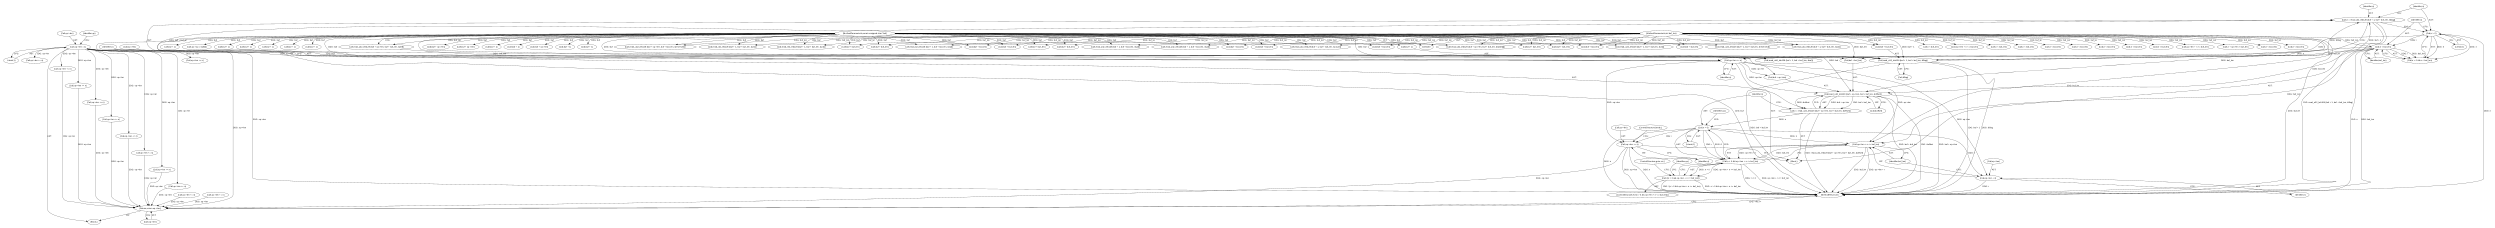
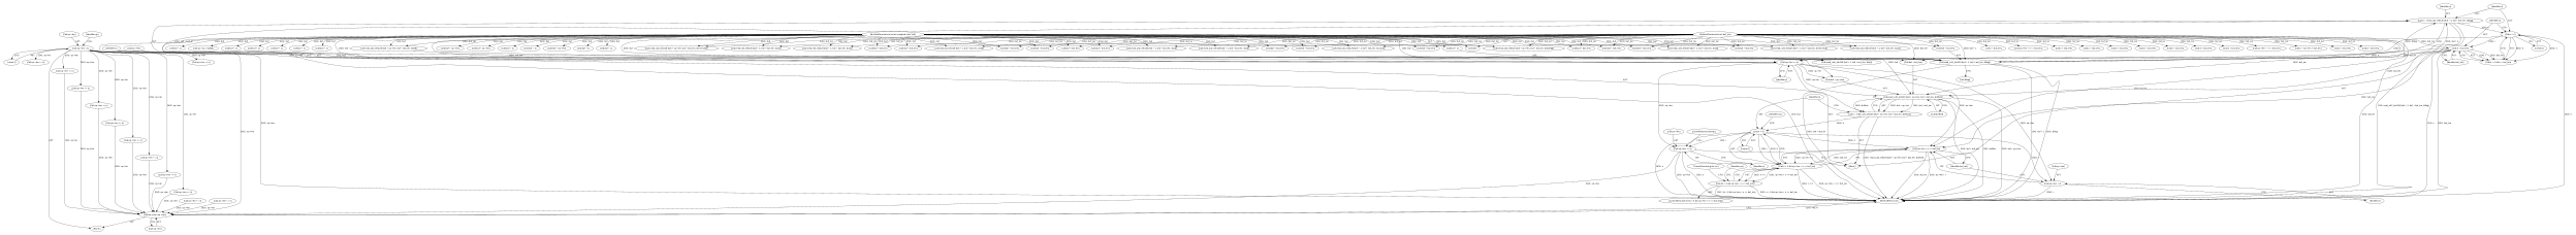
  digraph {
    fontname="Liberation Sans"
    node [fontname="Liberation Sans"]
    edge [fontname="Liberation Sans"]
    n1 [label="(Call,read_u32_leb128 (buf + op->len, buf + buf_len, &offset))"]
    n2 [label="(Call,n = read_u32_leb128 (buf + op->len, buf + buf_len, &offset))"]
    n3 [label="(Call,&offset)"]
    n4 [label="(MethodReturn,int)"]
    n5 [label="(Block,)"]
    n6 [label="(Call,n > 0)"]
    n7 [label="(Return,return op->len;)"]
    n8 [label="(MethodParameterIn,const unsigned char *buf)"]
    n9 [label="(Call,read_u32_leb128 (buf + 1, buf + buf_len, &flag))"]
    n10 [label="(Call,buf + op->len)"]
    n11 [label="(Call,buf + op->len)"]
    n12 [label="(Call,buf + 1)"]
    n13 [label="(Call,buf + 1)"]
    n14 [label="(Call,buf + buf_len)"]
    n15 [label="(Call,buf + buf_len)"]
    n16 [label="(Call,buf + buf_len)"]
    n17 [label="(Call,buf + op->len)"]
    n18 [label="(Call,buf + buf_len)"]
    n19 [label="(Call,read_u32_leb128 (buf + op->len, buf + buf_len, &reserved))"]
    n20 [label="(Call,buf + buf_len)"]
    n21 [label="(Call,read_i32_leb128 (buf + 1, buf + buf_len, &val))"]
    n22 [label="(Call,buf + 1)"]
    n23 [label="(Call,read_u32_leb128 (buf + 1, buf + buf_len, &val))"]
    n24 [label="(Call,read_u32_leb128 (buf + op->len, buf + buf_len, &def))"]
    n25 [label="(Call,buf + op->len)"]
    n26 [label="(Call,read_i32_leb128 (buf + 1, buf + buf_len, &val))"]
    n27 [label="(Call,buf + buf_len)"]
    n28 [label="(Call,buf + 1)"]
    n29 [label="(Call,buf + 1)"]
    n30 [label="(Call,read_u32_leb128 (buf + 1, buf + buf_len, &val))"]
    n31 [label="(Call,buf + buf_len)"]
    n32 [label="(Call,buf + 1)"]
    n33 [label="(Call,read_u32_leb128 (buf + 1, buf + buf_len, &count))"]
    n34 [label="(Call,op->op = buf[0])"]
    n35 [label="(Call,read_u32_leb128 (buf + op->len, buf + buf_len, &table[i]))"]
    n36 [label="(Call,buf + buf_len)"]
    n37 [label="(Call,read_u32_leb128 (buf + 1, buf + buf_len, &val))"]
    n38 [label="(Call,buf + buf_len)"]
    n39 [label="(Call,read_u32_leb128 (buf + 1, buf + buf_len, &reserved))"]
    n40 [label="(Call,read_i64_leb128 (buf + 1, buf + buf_len, &val))"]
    n41 [label="(Call,buf + buf_len)"]
    n42 [label="(Call,buf + 1)"]
    n43 [label="(Call,read_u64_leb128 (buf + 1, buf + buf_len, &val))"]
    n44 [label="(Call,buf + buf_len)"]
    n45 [label="(Call,buf + buf_len)"]
    n46 [label="(Call,buf + 1)"]
    n47 [label="(Call,buf + buf_len)"]
    n48 [label="(Call,buf + 1)"]
    n49 [label="(Call,buf + 1)"]
    n50 [label="(Call,read_u32_leb128 (buf + 1, buf + buf_len, &val))"]
    n51 [label="(Call,buf + 1)"]
    n52 [label="(Call,buf + buf_len)"]
    n53 [label="(Call,buf + buf_len)"]
    n54 [label=1400100]
    n55 [label="(Call,n = read_u32_leb128 (buf + 1, buf + buf_len, &flag))"]
    n56 [label="(Call,&flag)"]
    n57 [label="(Call,op->len += n)"]
    n58 [label="(Call,op->len + n <= buf_len)"]
    n59 [label="(Call,op->len + n)"]
    n60 [label="(Call,op->len += n)"]
    n61 [label="(Identifier,n)"]
    n62 [label="(Call,n > 0 && op->len + n <= buf_len)"]
    n63 [label="(Identifier,buf_len)"]
    n64 [label="(Identifier,n)"]
    n65 [label="(Identifier,n)"]
    n66 [label="(Call,n < buf_len)"]
    n67 [label="(Identifier,buf_len)"]
    n68 [label="(Call,n > 0 && n < buf_len)"]
    n69 [label="(Call,n > 0)"]
    n70 [label="(Literal,0)"]
    n71 [label="(MethodParameterIn,int buf_len)"]
    n72 [label="(Call,n < buf_len)"]
    n73 [label="(Call,op->len + n <= buf_len)"]
    n74 [label="(Call,n < buf_len)"]
    n75 [label="(Call,n < buf_len)"]
    n76 [label="(Call,n < buf_len)"]
    n77 [label="(Call,n < buf_len)"]
    n78 [label="(Call,n < buf_len)"]
    n79 [label="(Call,n < buf_len)"]
    n80 [label="(Call,n < buf_len)"]
    n81 [label="(Call,op->len + n <= buf_len)"]
    n82 [label="(Call,n + op->len < buf_len)"]
    n83 [label="(Call,n < buf_len)"]
    n84 [label="(Call,n < buf_len)"]
    n85 [label="(Call,op->len = 1)"]
    n86 [label="(Call,op->len += n)"]
    n87 [label="(Call,op->len += n)"]
    n88 [label="(Call,op->len += n)"]
    n89 [label="(Call,op->len += n)"]
    n90 [label="(Call,op->len += n)"]
    n91 [label="(Call,op->len += n)"]
    n92 [label="(Call,op->len += n)"]
    n93 [label="(Literal,1)"]
    n94 [label="(Call,op->len += n)"]
    n95 [label="(Call,op->len += n)"]
    n96 [label="(Call,op->len += n)"]
    n97 [label="(Block,)"]
    n98 [label="(Call,op->len)"]
    n99 [label="(Literal,0)"]
    n100 [label="(Call,!(n > 0 && op->len + n <= buf_len))"]
    n101 [label="(ControlStructure,if (!(n > 0 && op->len + n <= buf_len)))"]
    n102 [label="(ControlStructure,goto err;)"]
    n103 [label="(Identifier,n)"]
    n104 [label="(Identifier,op)"]
    n105 [label="(Identifier,op)"]
    n106 [label="(Identifier,n)"]
    n107 [label="(Call,op->len += n)"]
    n108 [label="(Call,op->len)"]
    n109 [label="(Identifier,n)"]
    n110 [label="(Call,op->len)"]
    n111 [label="(Call,op->len += n)"]
    n112 [label="(Call,op->len)"]
    n113 [label="(ControlStructure,break;)"]
    n114 [label="(Identifier,op)"]
    n115 [label="(Call,op->len)"]
    n116 [label="(Identifier,n)"]
    n117 [label="(Identifier,n)"]
    n1 -> n2 [label="AST: "]
    n1 -> n2 [label="DDG: buf + op->len"]
    n1 -> n2 [label="DDG: buf + buf_len"]
    n1 -> n2 [label="DDG: &offset"]
    n1 -> n3 [label="CFG: "]
    n1 -> n4 [label="DDG: buf + op->len"]
    n1 -> n4 [label="DDG: buf + buf_len"]
    n1 -> n4 [label="DDG: &offset"]
    n2 -> n1 [label="CFG: "]
    n2 -> n4 [label="DDG: read_u32_leb128 (buf + op->len, buf + buf_len, &offset)"]
    n2 -> n5 [label="AST: "]
    n2 -> n6 [label="DDG: n"]
    n3 -> n1 [label="AST: "]
    n4 -> n7 [label="CFG: "]
    n6 -> n4 [label="DDG: n"]
    n6 -> n58 [label="DDG: n"]
    n6 -> n59 [label="DDG: n"]
    n6 -> n60 [label="DDG: n"]
    n6 -> n62 [label="AST: "]
    n6 -> n62 [label="DDG: n"]
    n6 -> n62 [label="DDG: 0"]
    n6 -> n99 [label="CFG: "]
    n7 -> n4 [label="DDG: <RET>"]
    n7 -> n97 [label="AST: "]
    n7 -> n98 [label="CFG: "]
    n8 -> n1 [label="DDG: buf"]
    n8 -> n4 [label="DDG: buf"]
    n8 -> n9 [label="DDG: buf"]
    n8 -> n10 [label="DDG: buf"]
    n8 -> n11 [label="DDG: buf"]
    n8 -> n12 [label="DDG: buf"]
    n8 -> n13 [label="DDG: buf"]
    n8 -> n14 [label="DDG: buf"]
    n8 -> n15 [label="DDG: buf"]
    n8 -> n16 [label="DDG: buf"]
    n8 -> n17 [label="DDG: buf"]
    n8 -> n18 [label="DDG: buf"]
    n8 -> n19 [label="DDG: buf"]
    n8 -> n20 [label="DDG: buf"]
    n8 -> n21 [label="DDG: buf"]
    n8 -> n22 [label="DDG: buf"]
    n8 -> n23 [label="DDG: buf"]
-   n8 -> n24 [label="CFG: "]
+   n8 -> n24 [label="DDG: buf"]
    n8 -> n25 [label="DDG: buf"]
    n8 -> n26 [label="DDG: buf"]
    n8 -> n27 [label="DDG: buf"]
    n8 -> n28 [label="DDG: buf"]
    n8 -> n29 [label="DDG: buf"]
    n8 -> n30 [label="DDG: buf"]
    n8 -> n31 [label="DDG: buf"]
    n8 -> n32 [label="DDG: buf"]
    n8 -> n33 [label="DDG: buf"]
    n8 -> n34 [label="DDG: buf"]
    n8 -> n35 [label="DDG: buf"]
    n8 -> n36 [label="DDG: buf"]
    n8 -> n37 [label="DDG: buf"]
    n8 -> n38 [label="DDG: buf"]
    n8 -> n39 [label="DDG: buf"]
    n8 -> n40 [label="DDG: buf"]
    n8 -> n41 [label="DDG: buf"]
    n8 -> n42 [label="DDG: buf"]
    n8 -> n43 [label="DDG: buf"]
    n8 -> n44 [label="DDG: buf"]
    n8 -> n45 [label="DDG: buf"]
    n8 -> n46 [label="DDG: buf"]
    n8 -> n47 [label="DDG: buf"]
    n8 -> n48 [label="DDG: buf"]
    n8 -> n49 [label="DDG: buf"]
    n8 -> n50 [label="DDG: buf"]
    n8 -> n51 [label="DDG: buf"]
    n8 -> n52 [label="DDG: buf"]
    n8 -> n53 [label="DDG: buf"]
    n8 -> n54 [label="AST: "]
    n9 -> n4 [label="DDG: buf + buf_len"]
    n9 -> n4 [label="DDG: buf + 1"]
    n9 -> n4 [label="DDG: &flag"]
    n9 -> n55 [label="AST: "]
    n9 -> n55 [label="DDG: buf + 1"]
    n9 -> n55 [label="DDG: buf + buf_len"]
    n9 -> n55 [label="DDG: &flag"]
    n9 -> n56 [label="CFG: "]
    n17 -> n1 [label="AST: "]
    n20 -> n9 [label="AST: "]
    n22 -> n9 [label="AST: "]
    n24 -> n43 [label="DDG: buf_len"]
    n52 -> n1 [label="AST: "]
    n55 -> n4 [label="DDG: read_u32_leb128 (buf + 1, buf + buf_len, &flag)"]
    n55 -> n5 [label="AST: "]
    n55 -> n9 [label="CFG: "]
    n55 -> n69 [label="DDG: n"]
-   n56 -> n9 [label="AST: "]
    n57 -> n1 [label="DDG: op->len"]
    n57 -> n5 [label="AST: "]
    n57 -> n17 [label="DDG: op->len"]
    n57 -> n58 [label="DDG: op->len"]
    n57 -> n59 [label="DDG: op->len"]
    n57 -> n60 [label="DDG: op->len"]
    n57 -> n61 [label="CFG: "]
    n58 -> n4 [label="DDG: buf_len"]
    n58 -> n4 [label="DDG: op->len + n"]
    n58 -> n62 [label="AST: "]
    n58 -> n62 [label="DDG: op->len + n"]
    n58 -> n62 [label="DDG: buf_len"]
    n58 -> n63 [label="CFG: "]
    n59 -> n4 [label="DDG: n"]
    n59 -> n58 [label="AST: "]
    n59 -> n64 [label="CFG: "]
    n60 -> n4 [label="DDG: op->len"]
    n60 -> n4 [label="DDG: n"]
    n60 -> n5 [label="AST: "]
    n60 -> n7 [label="DDG: op->len"]
    n60 -> n65 [label="CFG: "]
    n61 -> n57 [label="AST: "]
    n62 -> n4 [label="DDG: n > 0"]
    n62 -> n4 [label="DDG: op->len + n <= buf_len"]
    n62 -> n6 [label="CFG: "]
    n62 -> n58 [label="CFG: "]
    n62 -> n100 [label="AST: "]
    n62 -> n100 [label="DDG: n > 0"]
    n62 -> n100 [label="DDG: op->len + n <= buf_len"]
    n63 -> n58 [label="AST: "]
    n63 -> n59 [label="CFG: "]
    n64 -> n59 [label="AST: "]
    n65 -> n60 [label="AST: "]
    n66 -> n1 [label="DDG: buf_len"]
    n66 -> n4 [label="DDG: n"]
    n66 -> n4 [label="DDG: buf_len"]
    n66 -> n52 [label="DDG: buf_len"]
    n66 -> n57 [label="DDG: n"]
    n66 -> n58 [label="DDG: buf_len"]
    n66 -> n67 [label="CFG: "]
    n66 -> n68 [label="AST: "]
    n66 -> n68 [label="DDG: n"]
    n66 -> n68 [label="DDG: buf_len"]
    n67 -> n66 [label="AST: "]
    n68 -> n66 [label="CFG: "]
    n68 -> n69 [label="CFG: "]
    n69 -> n4 [label="DDG: n"]
    n69 -> n57 [label="DDG: n"]
    n69 -> n66 [label="DDG: n"]
    n69 -> n68 [label="AST: "]
    n69 -> n68 [label="DDG: n"]
    n69 -> n68 [label="DDG: 0"]
    n69 -> n70 [label="CFG: "]
    n70 -> n69 [label="AST: "]
    n71 -> n1 [label="DDG: buf_len"]
    n71 -> n4 [label="DDG: buf_len"]
    n71 -> n9 [label="DDG: buf + 1"]
    n71 -> n14 [label="DDG: buf_len"]
    n71 -> n15 [label="DDG: buf_len"]
    n71 -> n16 [label="DDG: buf_len"]
    n71 -> n18 [label="DDG: buf_len"]
    n71 -> n19 [label="DDG: buf_len"]
    n71 -> n20 [label="DDG: buf_len"]
    n71 -> n21 [label="DDG: buf_len"]
    n71 -> n23 [label="DDG: buf_len"]
    n71 -> n24 [label="DDG: buf_len"]
    n71 -> n26 [label="DDG: buf_len"]
    n71 -> n27 [label="DDG: buf_len"]
    n71 -> n30 [label="DDG: buf_len"]
    n71 -> n31 [label="DDG: buf_len"]
    n71 -> n33 [label="DDG: buf_len"]
    n71 -> n35 [label="DDG: buf_len"]
    n71 -> n36 [label="DDG: buf_len"]
    n71 -> n37 [label="DDG: buf_len"]
    n71 -> n38 [label="DDG: buf_len"]
+   n71 -> n39 [label="DDG: buf_len"]
    n71 -> n40 [label="DDG: buf_len"]
    n71 -> n41 [label="DDG: buf_len"]
    n71 -> n44 [label="DDG: buf_len"]
    n71 -> n45 [label="DDG: buf_len"]
    n71 -> n47 [label="DDG: buf_len"]
    n71 -> n50 [label="DDG: buf_len"]
    n71 -> n52 [label="DDG: buf_len"]
    n71 -> n53 [label="DDG: buf_len"]
    n71 -> n54 [label="AST: "]
    n71 -> n58 [label="DDG: buf_len"]
    n71 -> n66 [label="DDG: buf_len"]
    n71 -> n72 [label="DDG: buf_len"]
    n71 -> n73 [label="DDG: buf_len"]
    n71 -> n74 [label="DDG: buf_len"]
    n71 -> n75 [label="DDG: buf_len"]
    n71 -> n76 [label="DDG: buf_len"]
    n71 -> n77 [label="DDG: buf_len"]
    n71 -> n78 [label="DDG: buf_len"]
    n71 -> n79 [label="DDG: buf_len"]
    n71 -> n80 [label="DDG: buf_len"]
    n71 -> n81 [label="DDG: buf_len"]
    n71 -> n82 [label="DDG: buf_len"]
    n71 -> n83 [label="DDG: buf_len"]
    n71 -> n84 [label="DDG: buf_len"]
    n85 -> n4 [label="DDG: op->len"]
    n85 -> n7 [label="DDG: op->len"]
    n85 -> n57 [label="DDG: op->len"]
    n85 -> n86 [label="DDG: op->len"]
    n85 -> n87 [label="DDG: op->len"]
    n85 -> n88 [label="DDG: op->len"]
    n85 -> n89 [label="DDG: op->len"]
    n85 -> n90 [label="DDG: op->len"]
    n85 -> n91 [label="DDG: op->len"]
    n85 -> n92 [label="DDG: op->len"]
    n85 -> n93 [label="CFG: "]
    n85 -> n94 [label="DDG: op->len"]
    n85 -> n95 [label="DDG: op->len"]
    n85 -> n96 [label="DDG: op->len"]
    n85 -> n97 [label="AST: "]
    n86 -> n7 [label="DDG: op->len"]
    n87 -> n7 [label="DDG: op->len"]
    n88 -> n7 [label="DDG: op->len"]
    n89 -> n7 [label="DDG: op->len"]
    n91 -> n7 [label="DDG: op->len"]
    n92 -> n7 [label="DDG: op->len"]
    n93 -> n85 [label="AST: "]
    n94 -> n7 [label="DDG: op->len"]
    n96 -> n7 [label="DDG: op->len"]
    n98 -> n7 [label="AST: "]
    n99 -> n6 [label="AST: "]
    n100 -> n4 [label="DDG: n > 0 && op->len + n <= buf_len"]
    n100 -> n4 [label="DDG: !(n > 0 && op->len + n <= buf_len)"]
    n100 -> n62 [label="CFG: "]
    n100 -> n101 [label="AST: "]
    n102 -> n100 [label="CFG: "]
    n103 -> n55 [label="AST: "]
    n104 -> n100 [label="CFG: "]
    n105 -> n85 [label="CFG: "]
    n106 -> n66 [label="AST: "]
    n106 -> n69 [label="CFG: "]
    n107 -> n7 [label="DDG: op->len"]
    n108 -> n57 [label="AST: "]
    n109 -> n2 [label="AST: "]
    n109 -> n57 [label="CFG: "]
    n110 -> n60 [label="AST: "]
    n111 -> n7 [label="DDG: op->len"]
    n112 -> n59 [label="AST: "]
    n113 -> n60 [label="CFG: "]
    n114 -> n6 [label="CFG: "]
    n115 -> n85 [label="AST: "]
    n116 -> n55 [label="CFG: "]
    n116 -> n69 [label="AST: "]
    n117 -> n2 [label="CFG: "]
    n117 -> n6 [label="AST: "]
  }
